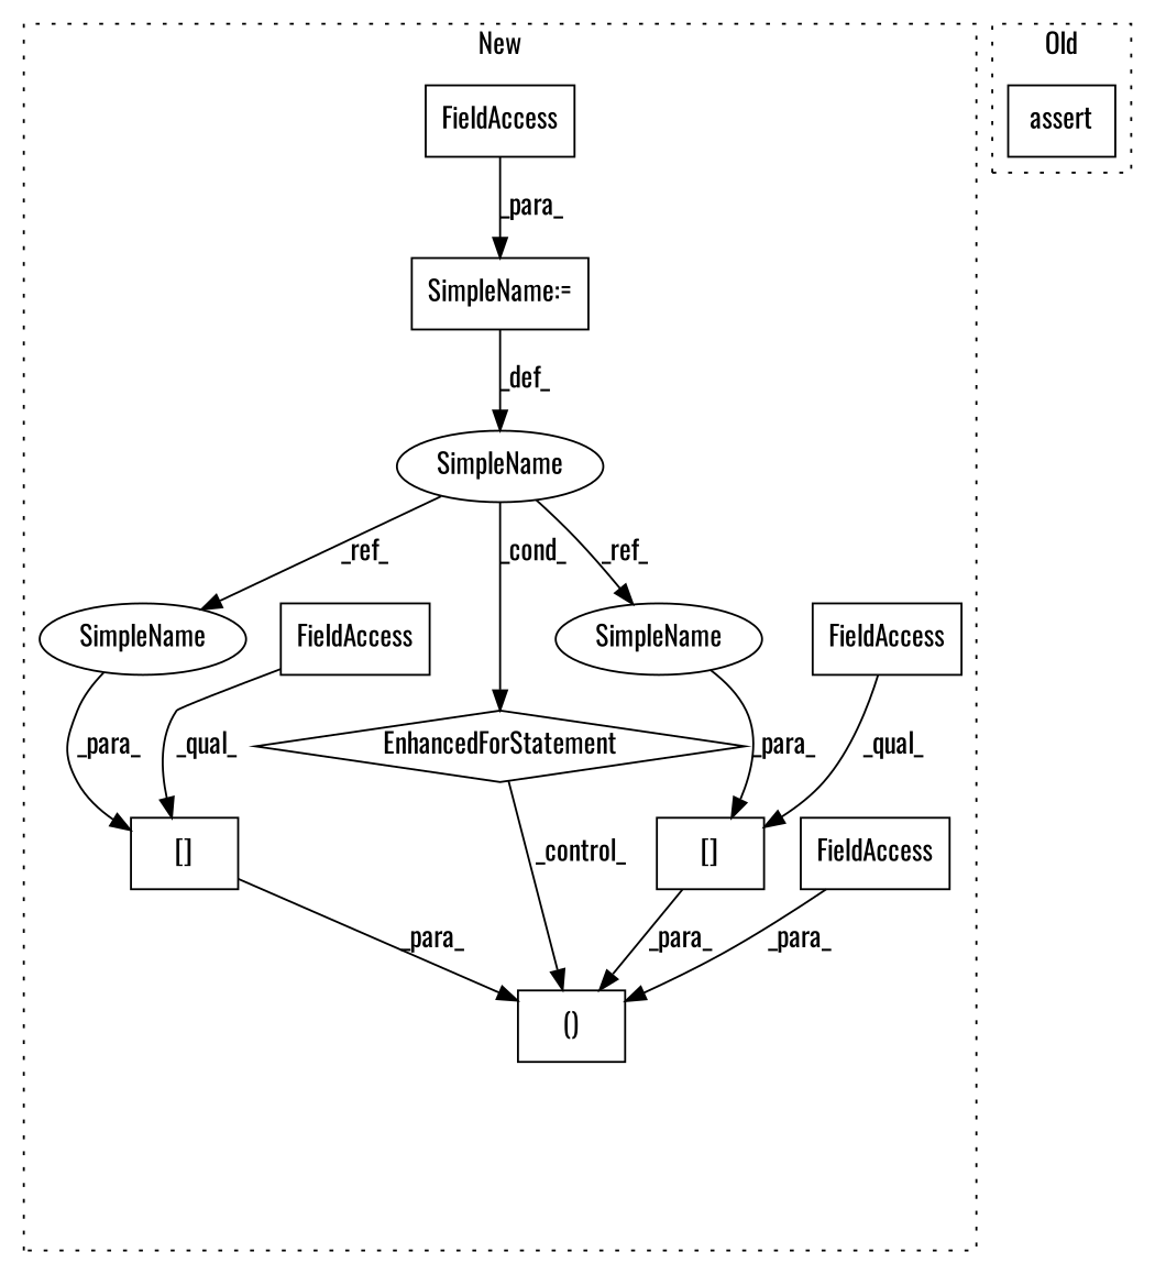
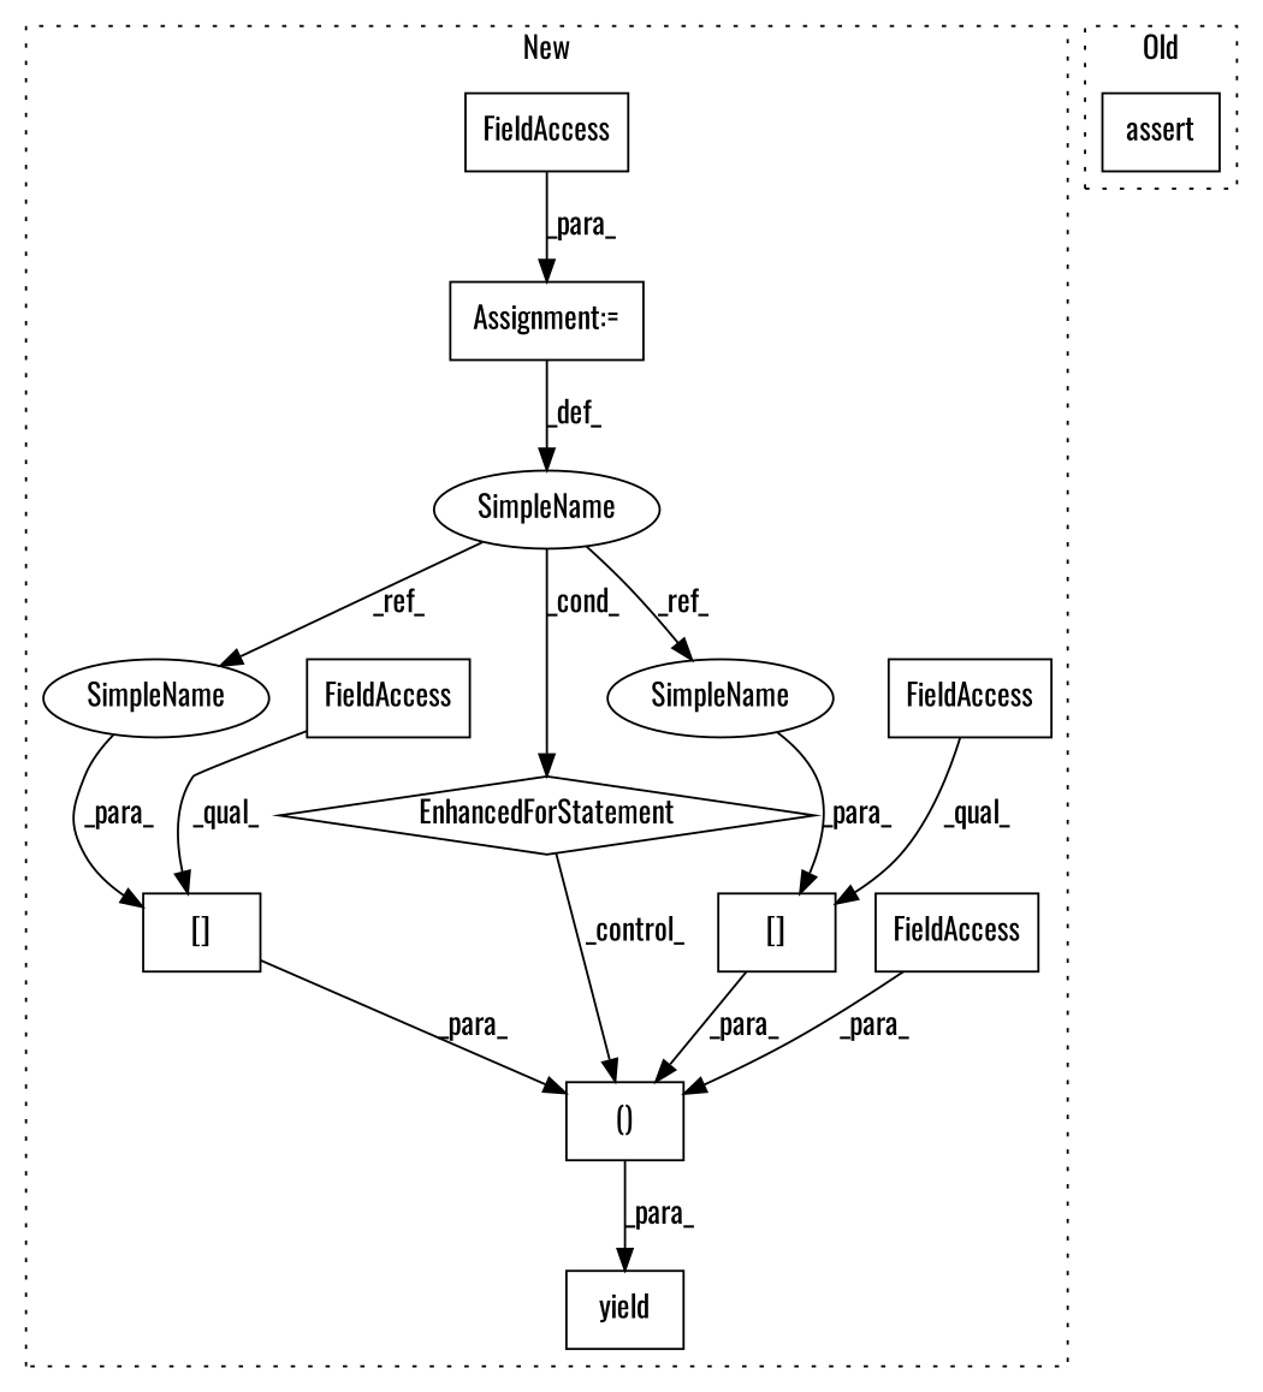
  digraph {
    fontname=Oswald
    node [a=22 fontname=Oswald l=5 s=15532 shape=box]
    edge [fontname=Oswald]
+   n1 [a=112 l=14 label=yield s=15518]
    n2 [a=106 l=77 label="()"]
    n3 [label=FieldAccess]
    n4 [a=70 l="53,2" label=EnhancedForStatement s="15352,15438" shape=diamond]
-   n5 [a=7 l="53,2" label="SimpleName:=" s="15352,15438"]
+   n5 [a=7 l="53,2" label="Assignment:=" s="15352,15438"]
    n6 [l=21 label=FieldAccess s=15417]
    n7 [a=2 l="16,1" label="[]" s="15550,15571"]
    n8 [l=15 label=FieldAccess s=15550]
    n9 [a=2 l="18,1" label="[]" s="15585,15608"]
    n10 [l=17 label=FieldAccess s=15585]
    n11 [a=42 label=SimpleName s=15409 shape=ellipse]
    n12 [a=42 label=SimpleName s=15566 shape=ellipse]
    n13 [a=42 label=SimpleName s=15603 shape=ellipse]
    n14 [a=32 l="19,1" label=assert s="15216,15280"]
    subgraph cluster_1 {
      label=New
      style=dotted
+     n1
      n2
      n3
      n4
      n5
      n6
      n7
      n8
      n9
      n10
      n11
      n12
      n13
    }
    subgraph cluster_2 {
      label=Old
      style=dotted
      n14
    }
+   n2 -> n1 [label=_para_]
    n3 -> n2 [label=_para_]
    n4 -> n2 [label=_control_]
    n5 -> n11 [label=_def_]
    n6 -> n5 [label=_para_]
    n7 -> n2 [label=_para_]
    n8 -> n7 [label=_qual_]
    n9 -> n2 [label=_para_]
    n10 -> n9 [label=_qual_]
    n11 -> n4 [label=_cond_]
    n11 -> n12 [label=_ref_]
    n11 -> n13 [label=_ref_]
    n12 -> n7 [label=_para_]
    n13 -> n9 [label=_para_]
  }
